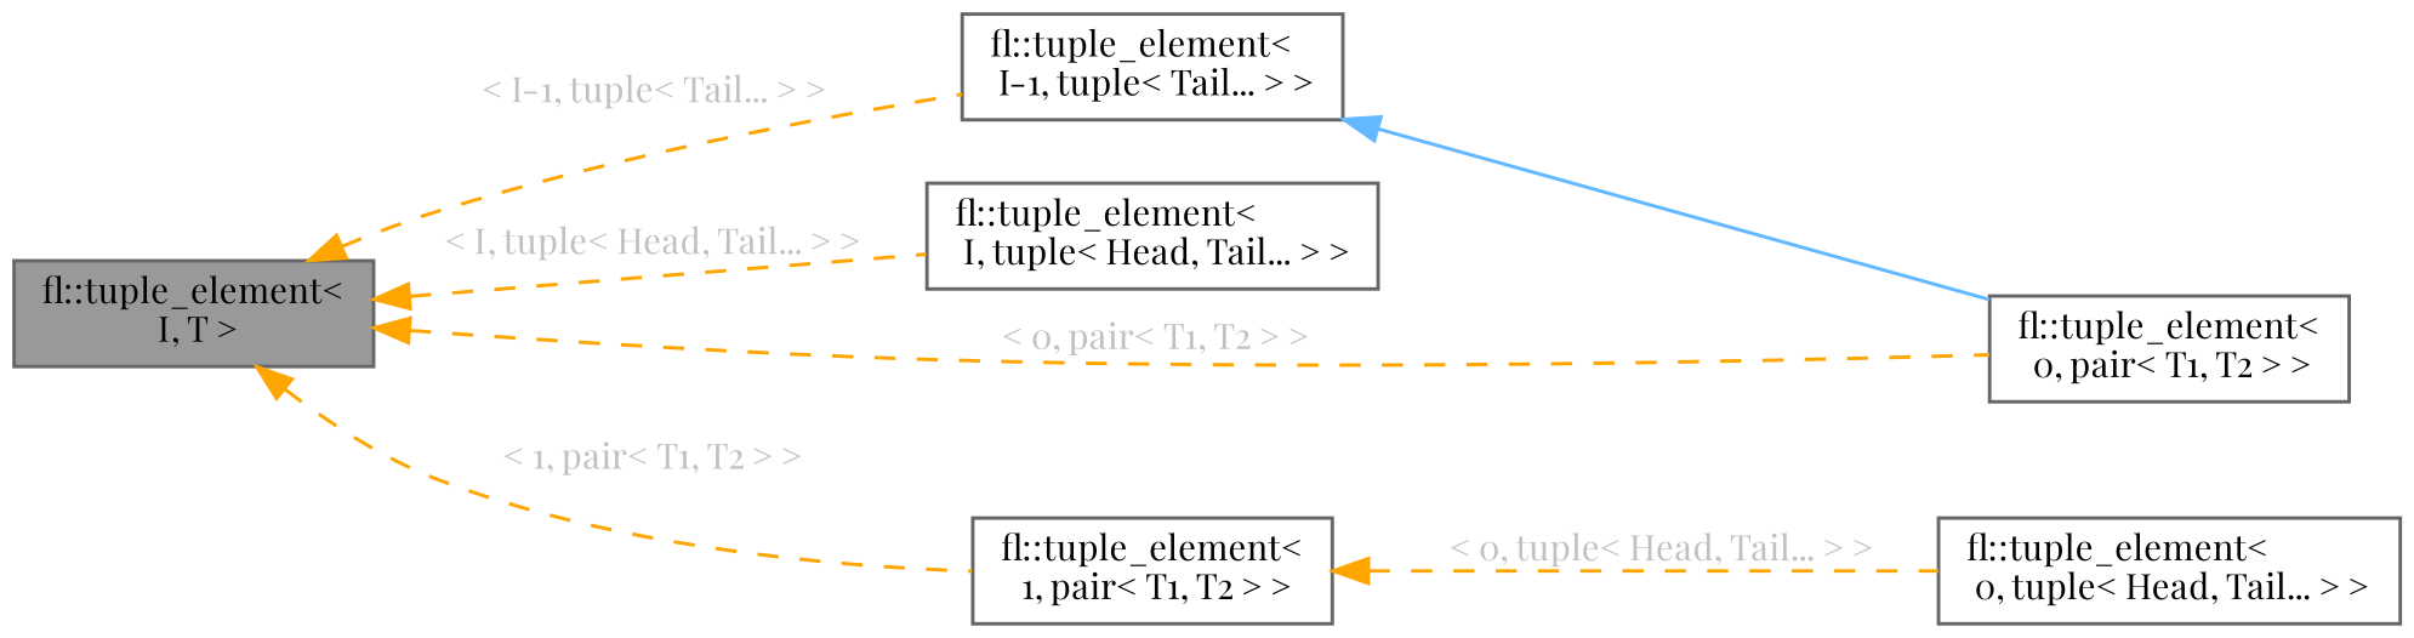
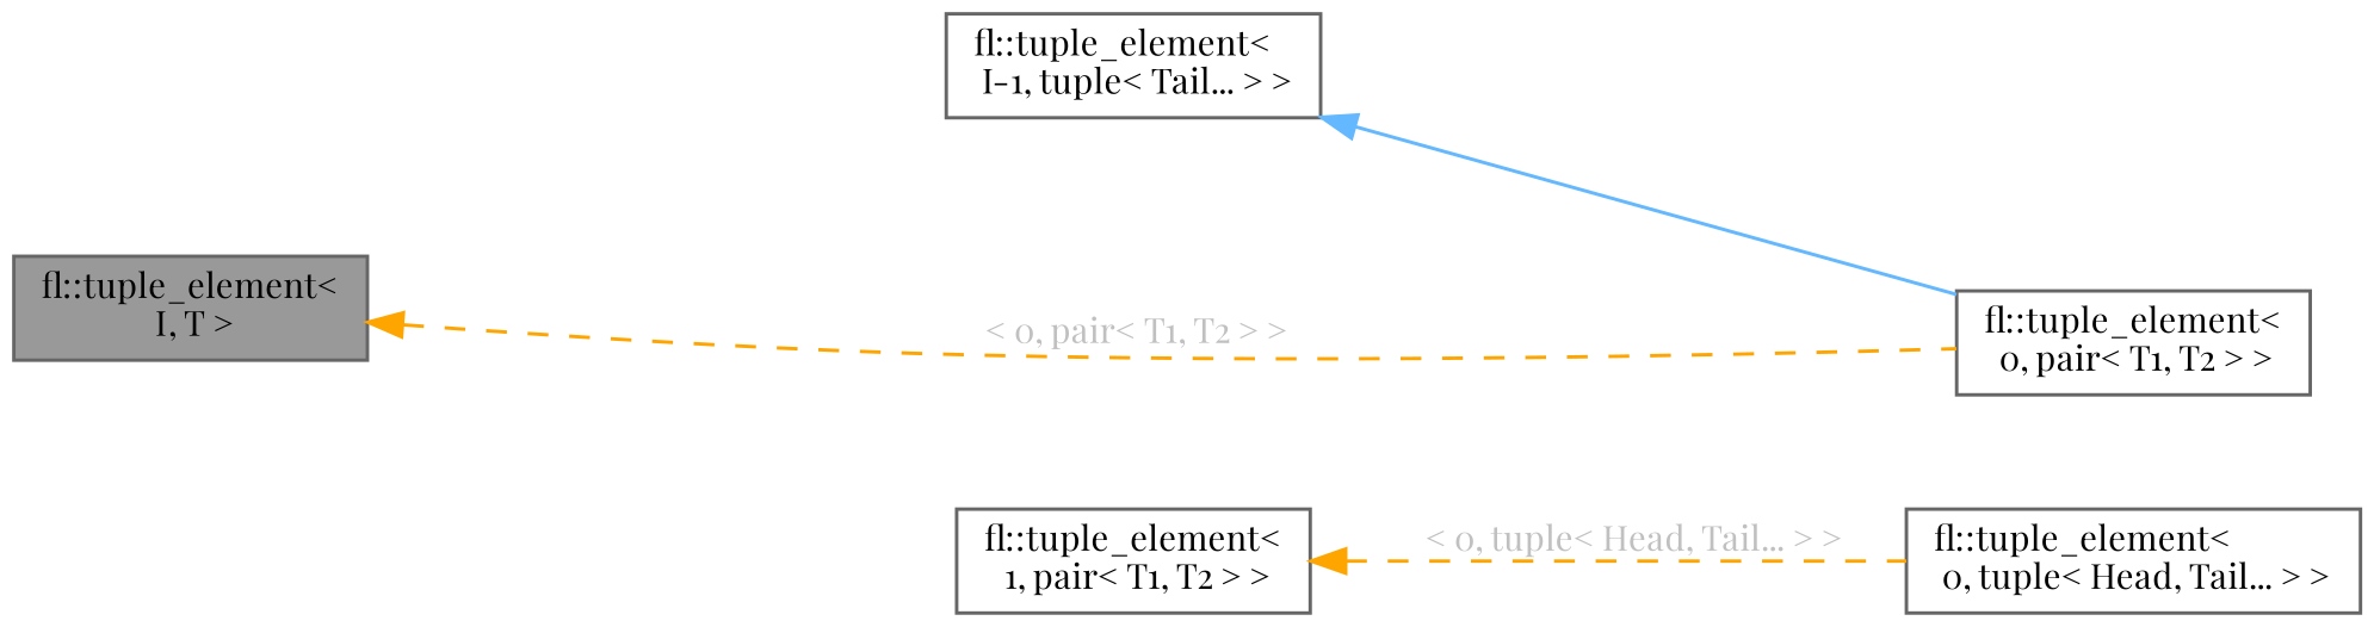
  digraph {
    fontname="Playfair Display"
    rankdir=LR
    node [color=gray40 fillcolor=white fontname="Playfair Display" fontsize=10 shape=box style=filled]
    edge [color=orange dir=back fontcolor=grey fontname="Playfair Display" fontsize=10 labelfontname=Helvetica labelfontsize=10 style=dashed]
    n1 [fillcolor=grey60 fontcolor=black height=0.2 label="fl::tuple_element\<\l I, T \>" width=0.4]
    n2 [height=0.2 label="fl::tuple_element\<\l I-1, tuple\< Tail... \> \>" width=0.4]
-   n3 [height=0.2 label="fl::tuple_element\<\l I, tuple\< Head, Tail... \> \>" width=0.4]
    n4 [height=0.2 label="fl::tuple_element\<\l 0, pair\< T1, T2 \> \>" width=0.4]
    n5 [height=0.2 label="fl::tuple_element\<\l 1, pair\< T1, T2 \> \>" width=0.4]
    n6 [height=0.2 label="fl::tuple_element\<\l 0, tuple\< Head, Tail... \> \>" width=0.4]
-   n1 -> n2 [label=" \< I-1, tuple\< Tail... \> \>"]
-   n1 -> n3 [label=" \< I, tuple\< Head, Tail... \> \>"]
    n1 -> n4 [label=" \< 0, pair\< T1, T2 \> \>"]
-   n1 -> n5 [label=" \< 1, pair\< T1, T2 \> \>"]
    n2 -> n4 [color=steelblue1 style=solid fontcolor=""]
    n5 -> n6 [label=" \< 0, tuple\< Head, Tail... \> \>"]
  }
